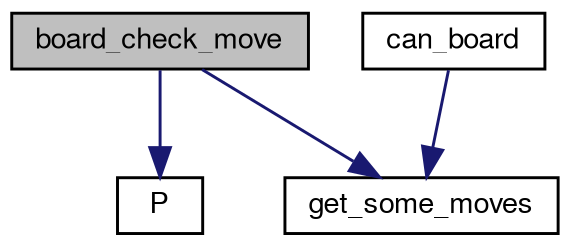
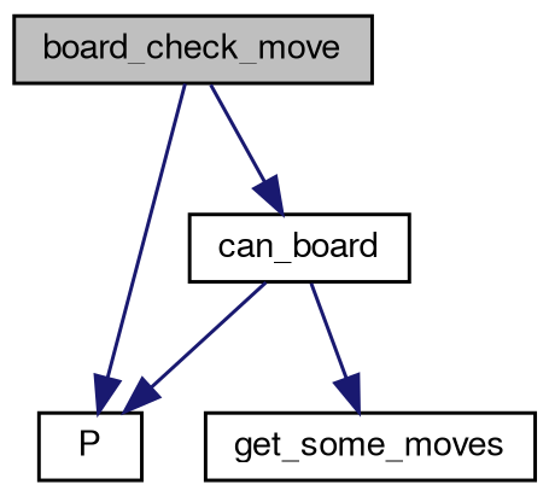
  digraph {
    rankdir=TB
    node [color=black fontname=FreeSans fontsize=10 shape=record]
    edge [color=midnightblue fontname=FreeSans fontsize=10 labelfontname=FreeSans labelfontsize=10 style=solid]
    n1 [fillcolor=grey75 fontcolor=black height=0.2 label=board_check_move style=filled width=0.4]
    n2 [height=0.2 label=can_board width=0.4]
    n3 [height=0.2 label=P width=0.4]
    n4 [height=0.2 label=get_some_moves width=0.4]
-   n1 -> n4
+   n1 -> n2
    n1 -> n3
+   n2 -> n3
    n2 -> n4
  }
